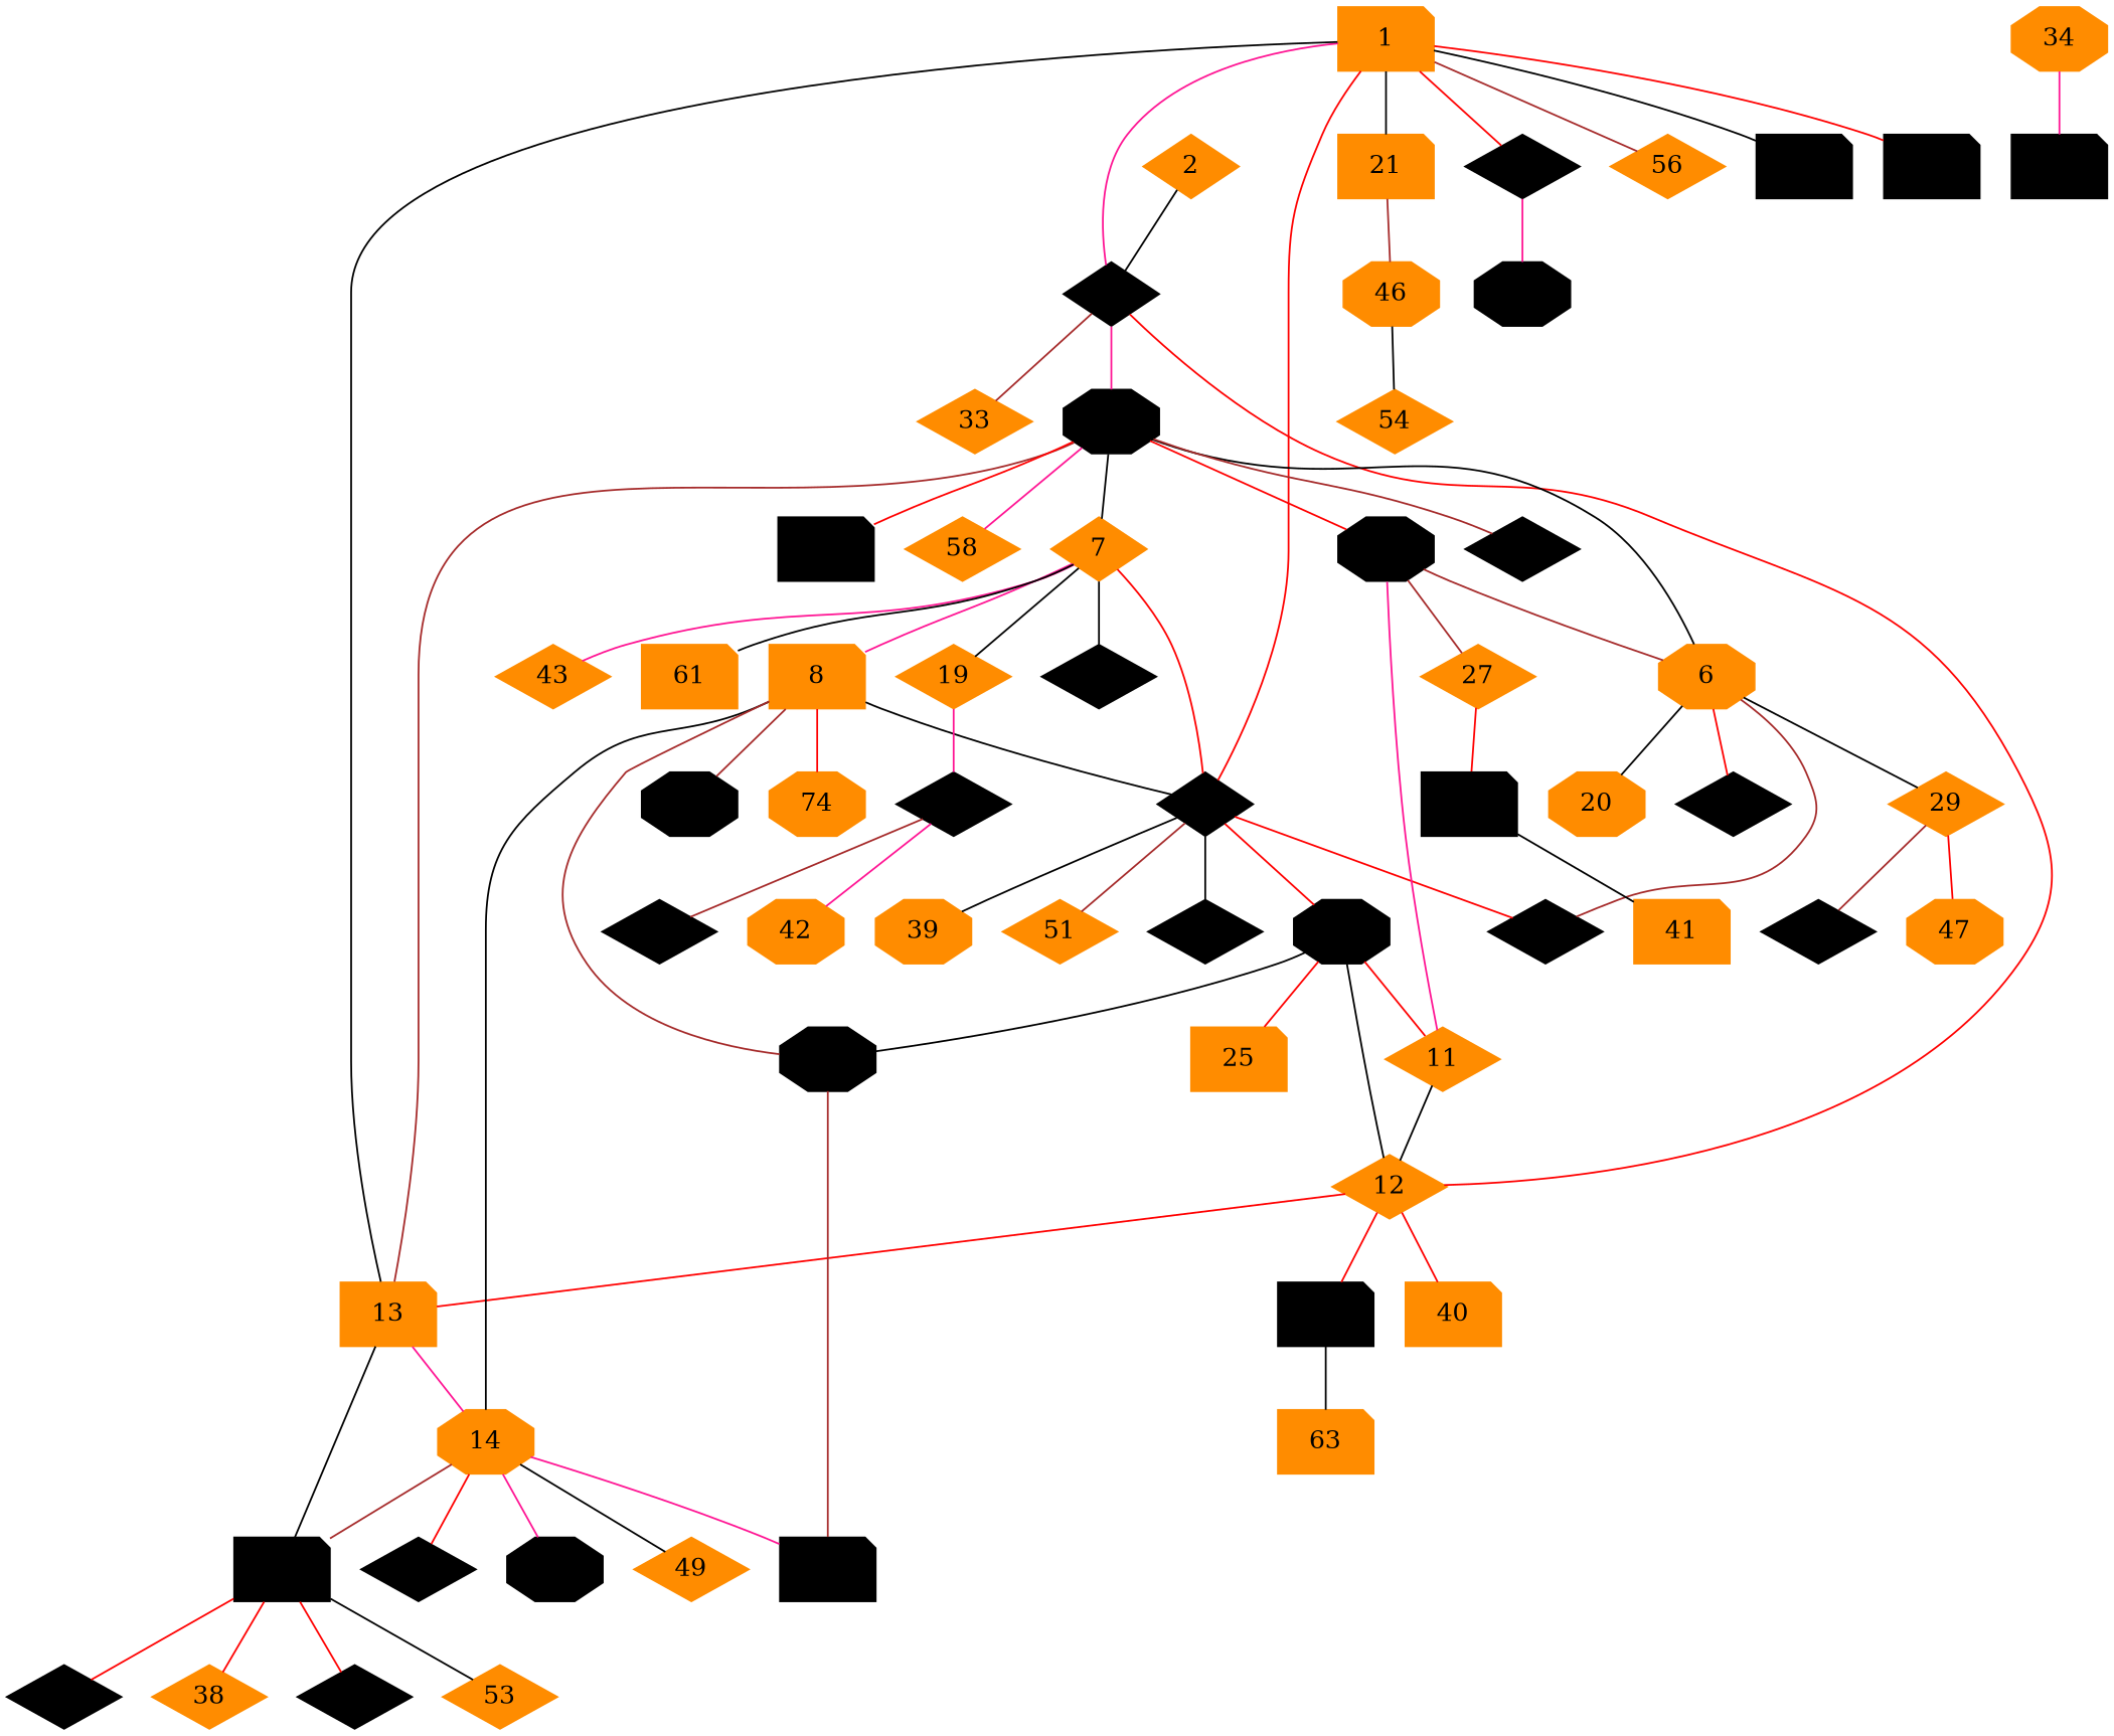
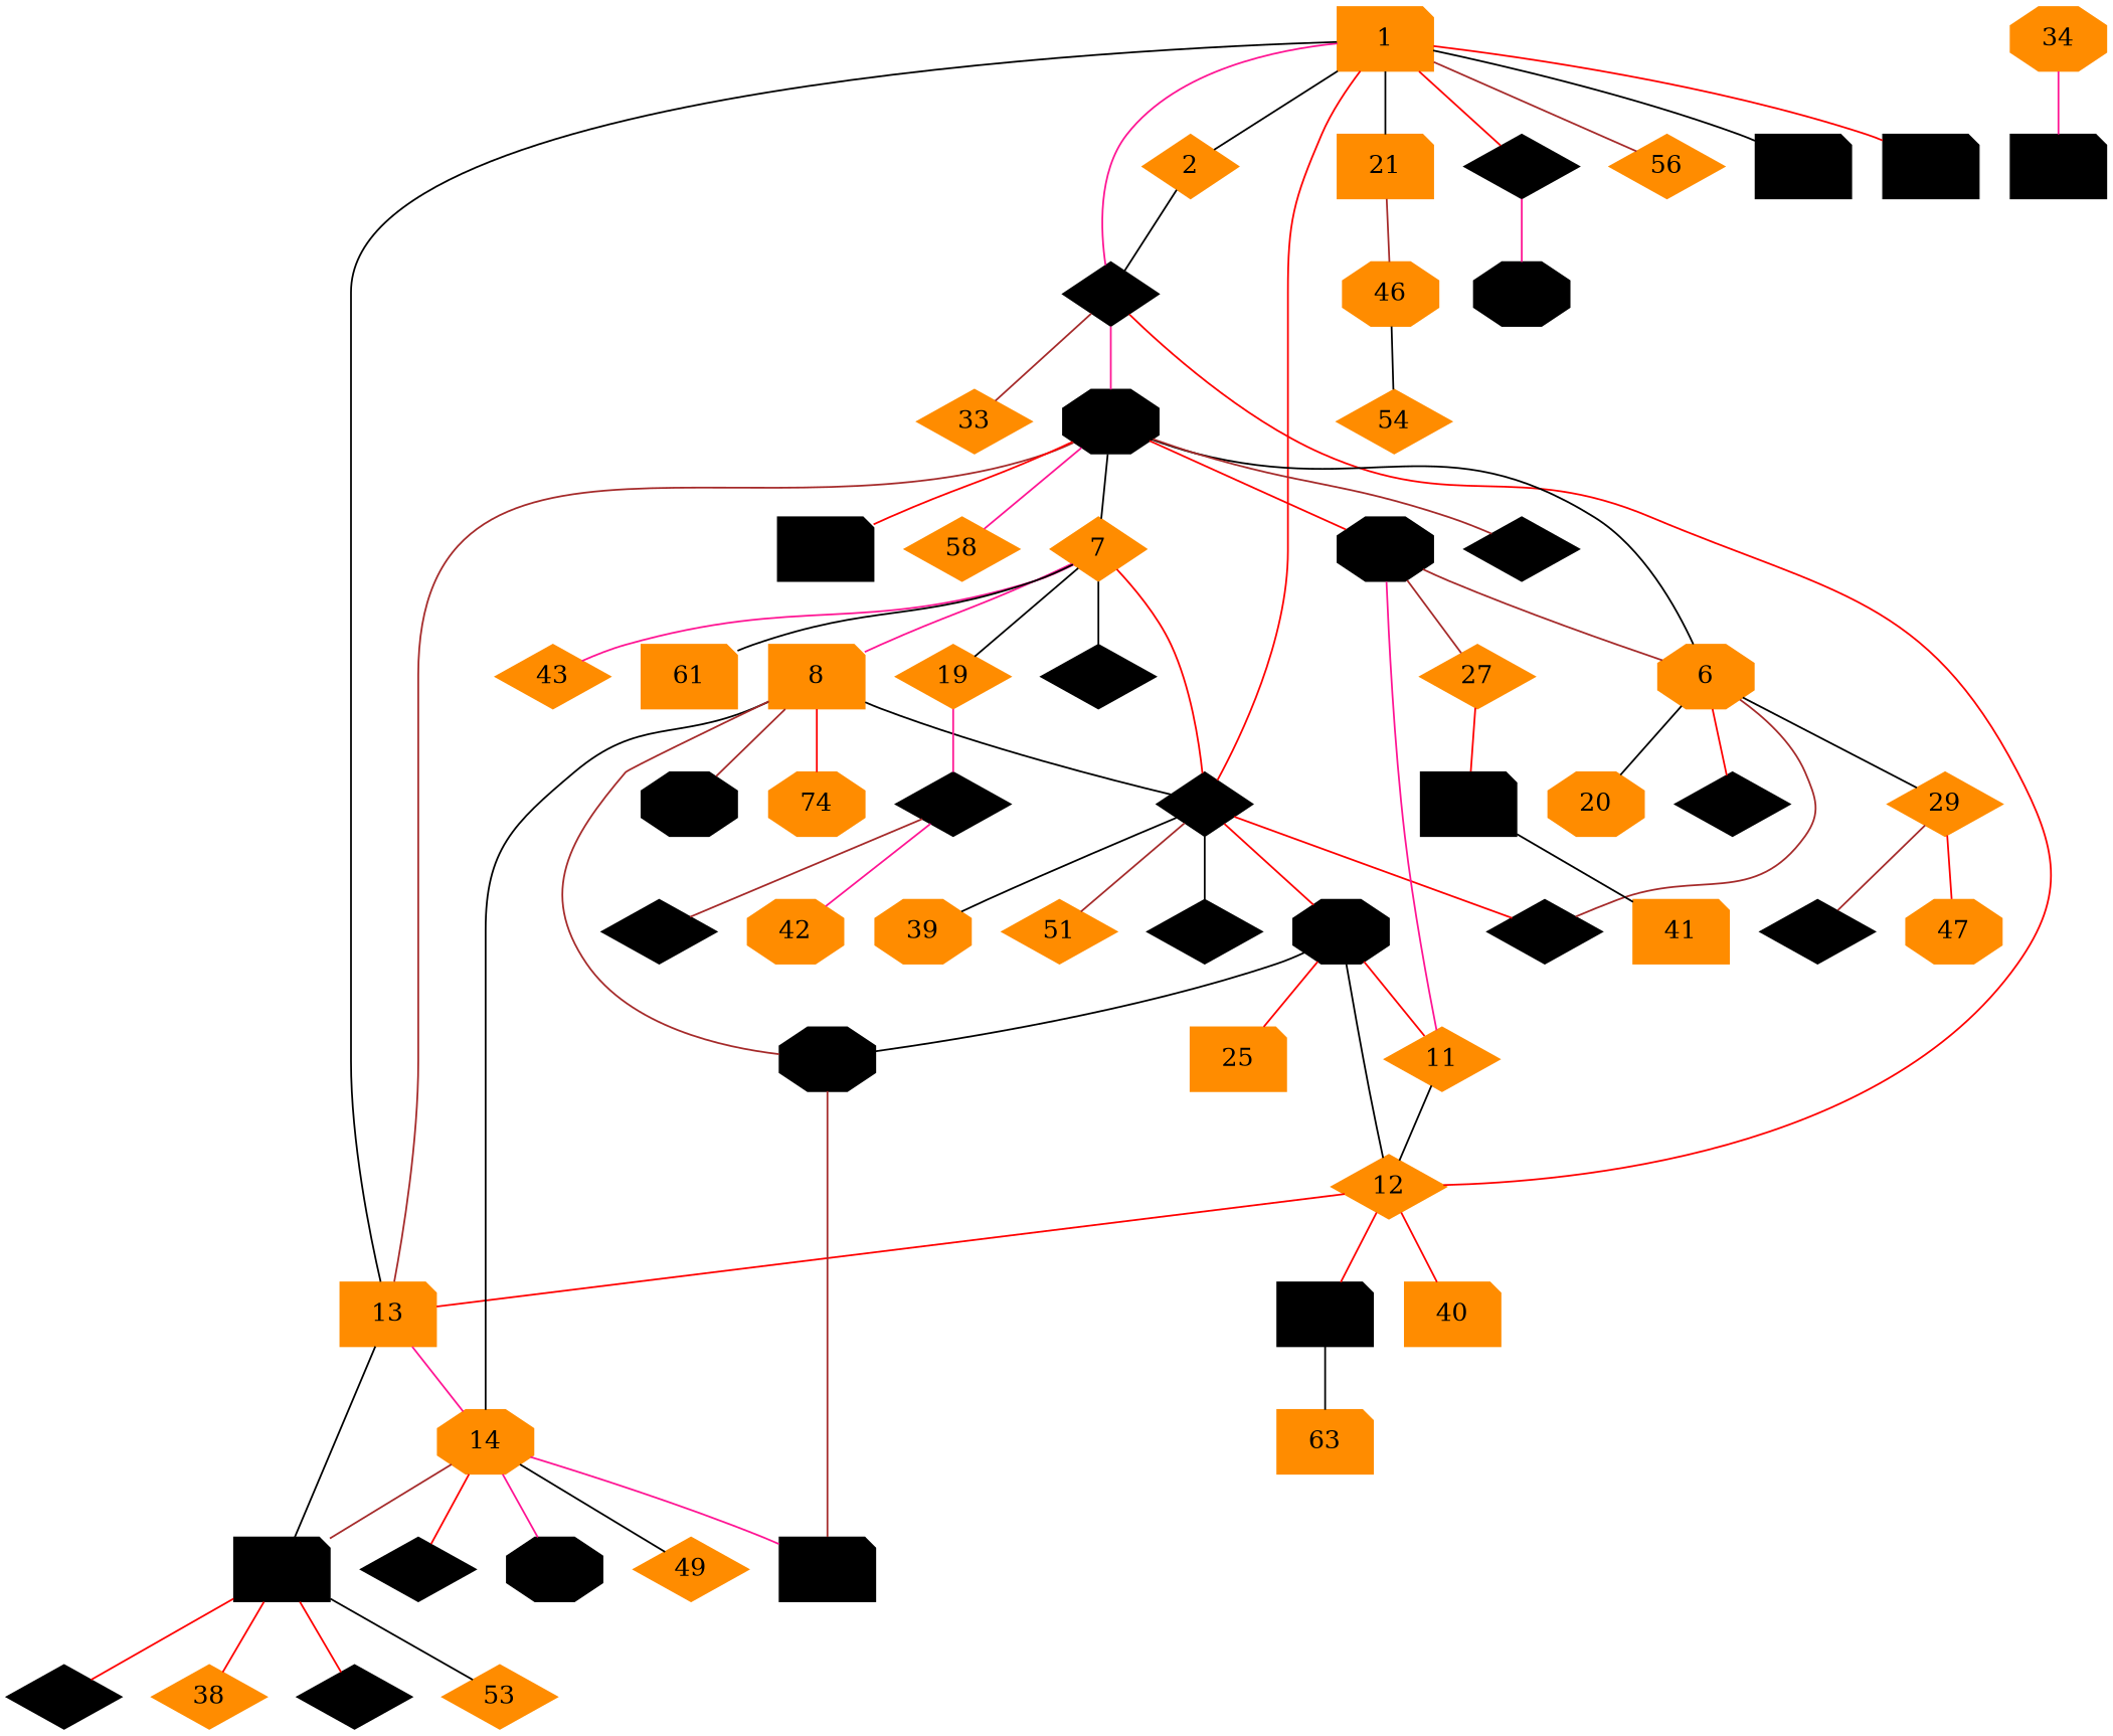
  graph {
    node [color=darkorange shape=diamond style=filled]
    edge [color=black]
    1 [shape=note]
    2
    3 [color=black]
    9 [color=black]
    13 [shape=note]
    21 [shape=note]
    37 [color=black]
    56
    57 [color=black shape=note]
    59 [color=black shape=note]
    4 [color=black shape=octagon]
    12
    33
    17 [color=black]
    10 [color=black shape=octagon]
    16 [color=black]
    39 [shape=octagon]
    51
    14 [shape=octagon]
    15 [color=black shape=note]
    46 [shape=octagon]
    50 [color=black shape=octagon]
    34 [shape=octagon]
    45 [color=black shape=note]
    5 [color=black shape=octagon]
    6 [shape=octagon]
    7
    18 [color=black]
    31 [color=black shape=note]
    58
    40 [shape=note]
    60 [color=black shape=note]
    11
    27
    20 [shape=octagon]
    24 [color=black]
    29
    8 [shape=note]
    19
    28 [color=black]
    43
    61 [shape=note]
    32 [color=black shape=note]
    47 [shape=octagon]
    48 [color=black]
    26 [color=black shape=octagon]
    n47 [label=74 shape=octagon]
    55 [color=black shape=octagon]
    23 [color=black]
    22 [color=black]
    30 [color=black shape=octagon]
    49
    62 [color=black shape=note]
    25 [shape=note]
    63 [shape=note]
    35 [color=black]
    38
    52 [color=black]
    53
    36 [color=black]
    42 [shape=octagon]
    54
    41 [shape=note]
+   1 -- 2
    1 -- 3 [color=deeppink]
    1 -- 9 [color=red]
    1 -- 13
    1 -- 21
    1 -- 37 [color=red]
    1 -- 56 [color=brown]
    1 -- 57
    1 -- 59 [color=red]
    2 -- 3
    3 -- 4 [color=deeppink]
    3 -- 12 [color=red]
    3 -- 33 [color=brown]
    9 -- 17 [color=red]
    9 -- 10 [color=red]
    9 -- 16
    9 -- 39
    9 -- 51 [color=brown]
    13 -- 14 [color=deeppink]
    13 -- 15
    21 -- 46 [color=brown]
    37 -- 50 [color=deeppink]
    4 -- 13 [color=brown]
    4 -- 5 [color=red]
    4 -- 6
    4 -- 7
    4 -- 18 [color=brown]
    4 -- 31 [color=red]
    4 -- 58 [color=deeppink]
    12 -- 13 [color=red]
    12 -- 40 [color=red]
    12 -- 60 [color=red]
    10 -- 12
    10 -- 11 [color=red]
    10 -- 55
    10 -- 25 [color=red]
    14 -- 15 [color=brown]
    14 -- 22 [color=red]
    14 -- 30 [color=deeppink]
    14 -- 49
    14 -- 62 [color=deeppink]
    15 -- 35 [color=red]
    15 -- 38 [color=red]
    15 -- 52 [color=red]
    15 -- 53
    46 -- 54
    34 -- 45 [color=deeppink]
    5 -- 6 [color=brown]
    5 -- 11 [color=deeppink]
    5 -- 27 [color=brown]
    6 -- 17 [color=brown]
    6 -- 20
    6 -- 24 [color=red]
    6 -- 29
    7 -- 9 [color=red]
    7 -- 8 [color=deeppink]
    7 -- 19
    7 -- 28
    7 -- 43 [color=deeppink]
    7 -- 61
    60 -- 63
    11 -- 12
    27 -- 32 [color=red]
    29 -- 47 [color=red]
    29 -- 48 [color=brown]
    8 -- 9
    8 -- 14
    8 -- 26 [color=brown]
    8 -- n47 [color=red]
    8 -- 55 [color=brown]
    19 -- 23 [color=deeppink]
    32 -- 41
    55 -- 62 [color=brown]
    23 -- 36 [color=brown]
    23 -- 42 [color=deeppink]
  }
